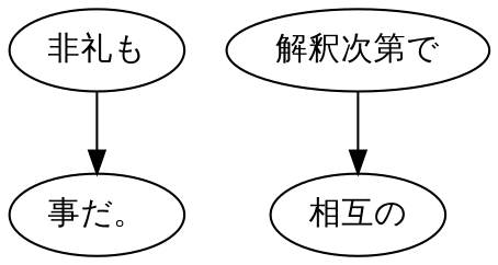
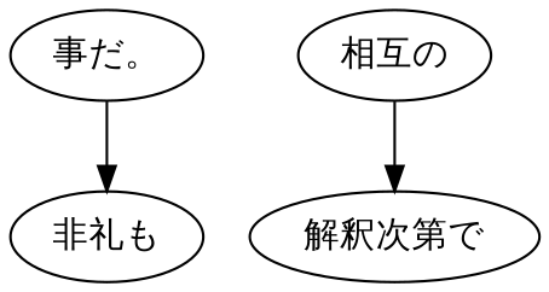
  digraph {
    n1 [label="非礼も"]
    n2 [label="事だ。"]
    n3 [label="相互の"]
    n4 [label="解釈次第で"]
-   n1 -> n2
-   n4 -> n3
+   n2 -> n1
+   n3 -> n4
  }
